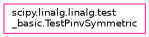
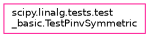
  digraph {
    rankdir=LR
-   n1 [color=deeppink fillcolor=white fontname=Helvetica fontsize=10 height=0.2 label="scipy.linalg.linalg.test\l_basic.TestPinvSymmetric" shape=box style=filled width=0.4]
+   n1 [color=deeppink fillcolor=white fontname=Helvetica fontsize=10 height=0.2 label="scipy.linalg.tests.test\l_basic.TestPinvSymmetric" shape=box style=filled width=0.4]
  }
